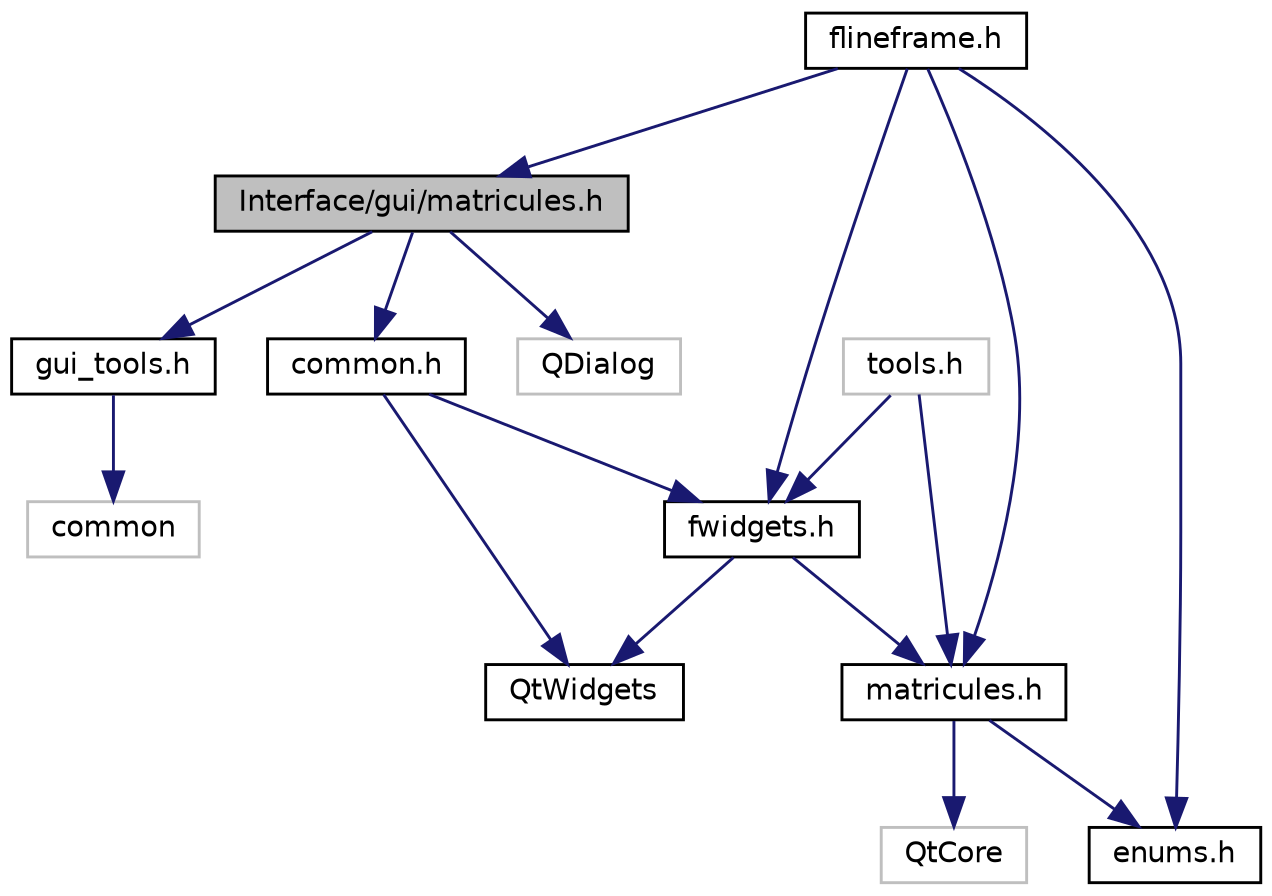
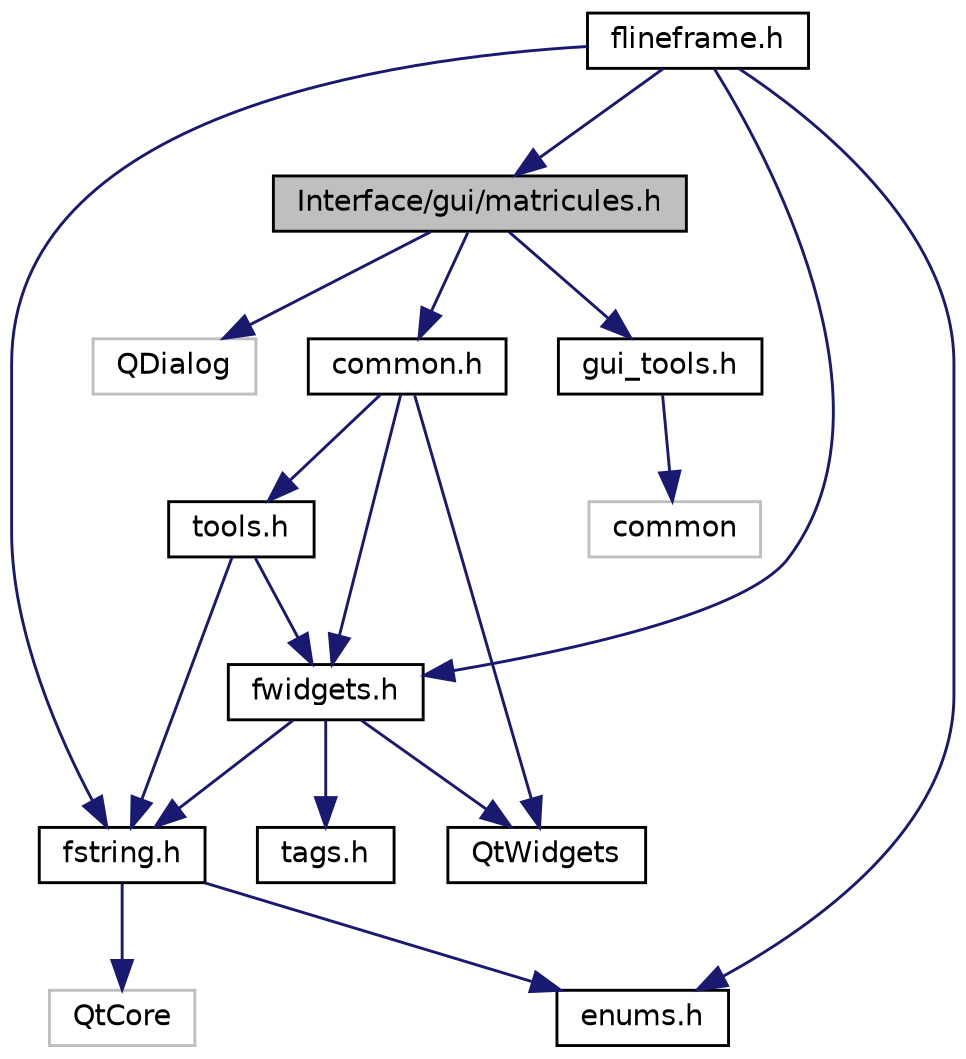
  digraph {
    node [color=black fillcolor=white fontname=Helvetica fontsize=10 shape=record style=filled]
    edge [color=midnightblue fontname=Helvetica fontsize=10 labelfontname=Helvetica labelfontsize=10 style=solid]
    n1 [fillcolor=grey75 fontcolor=black height=0.2 label="Interface/gui/matricules.h" width=0.4]
    n2 [color=grey75 height=0.2 label=QDialog width=0.4]
    n3 [height=0.2 label="common.h" width=0.4]
    n4 [height=0.2 label="gui_tools.h" width=0.4]
    n5 [height=0.2 label=QtWidgets width=0.4]
    n6 [height=0.2 label="fwidgets.h" width=0.4]
-   n7 [color=grey75 height=0.2 label="tools.h" width=0.4]
+   n7 [height=0.2 label="tools.h" width=0.4]
    n8 [height=0.2 label="flineframe.h" width=0.4]
-   n9 [height=0.2 label="matricules.h" width=0.4]
+   n9 [height=0.2 label="fstring.h" width=0.4]
    n10 [height=0.2 label="enums.h" width=0.4]
    n11 [color=grey75 height=0.2 label=common width=0.4]
+   n12 [height=0.2 label="tags.h" width=0.4]
    n13 [color=grey75 height=0.2 label=QtCore width=0.4]
    n1 -> n2
    n1 -> n3
    n1 -> n4
    n3 -> n5
    n3 -> n6
+   n3 -> n7
    n4 -> n11
    n6 -> n5
    n6 -> n9
+   n6 -> n12
    n7 -> n6
    n7 -> n9
    n8 -> n1
    n8 -> n6
    n8 -> n9
    n8 -> n10
    n9 -> n10
    n9 -> n13
  }
